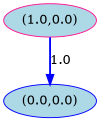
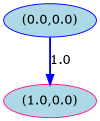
  digraph {
    node [style=filled fillcolor=lightblue]
    n1 [label="(0.0,0.0)" color=blue]
    n2 [label="(1.0,0.0)" color=deeppink]
-   n2 -> n1 [label=1.0 color=blue style=bold]
+   n1 -> n2 [label=1.0 color=blue style=bold]
  }
